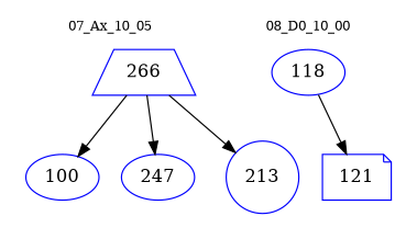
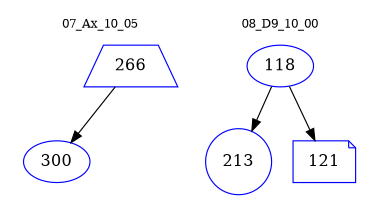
  digraph {
    node [color=blue shape=ellipse]
    edge [color=black]
    n1 [label=266 shape=trapezium]
-   n2 [label=100]
-   n3 [label=247]
+   n2 [label=300]
    n4 [label=118]
    n5 [label=213 shape=circle]
    n6 [label=121 shape=note]
    subgraph cluster_1 {
      color=white
      fontsize=10
      label="07_Ax_10_05"
      n1
      n2
-     n3
    }
    subgraph cluster_2 {
      color=white
      fontsize=10
-     label="08_D0_10_00"
+     label="08_D9_10_00"
      n4
      n5
      n6
    }
    n1 -> n2
-   n1 -> n3
-   n1 -> n5
+   n4 -> n5
    n4 -> n6
  }
